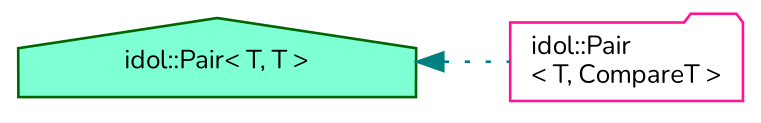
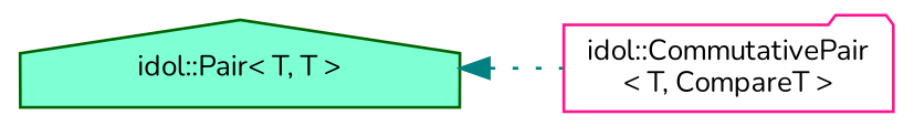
  digraph {
    rankdir=LR
    fontname=Nunito
    node [fontname=Nunito fontsize=10 style=filled]
    n1 [color=darkgreen fillcolor=aquamarine height=0.2 label="idol::Pair\< T, T \>" shape=house width=0.4]
-   n2 [color=deeppink fillcolor=white height=0.2 label="idol::Pair\l\< T, CompareT \>" shape=folder width=0.4]
+   n2 [color=deeppink fillcolor=white height=0.2 label="idol::CommutativePair\l\< T, CompareT \>" shape=folder width=0.4]
    n1 -> n2 [color=teal dir=back fontname=Nunito fontsize=10 labelfontname=Helvetica labelfontsize=10 style=dotted]
  }
